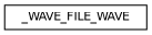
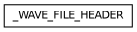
  digraph {
    rankdir=LR
-   n1 [color=black fillcolor=white fontname=Helvetica fontsize=10 height=0.2 label=_WAVE_FILE_WAVE shape=record style=filled width=0.4]
+   n1 [color=black fillcolor=white fontname=Helvetica fontsize=10 height=0.2 label=_WAVE_FILE_HEADER shape=record style=filled width=0.4]
  }
